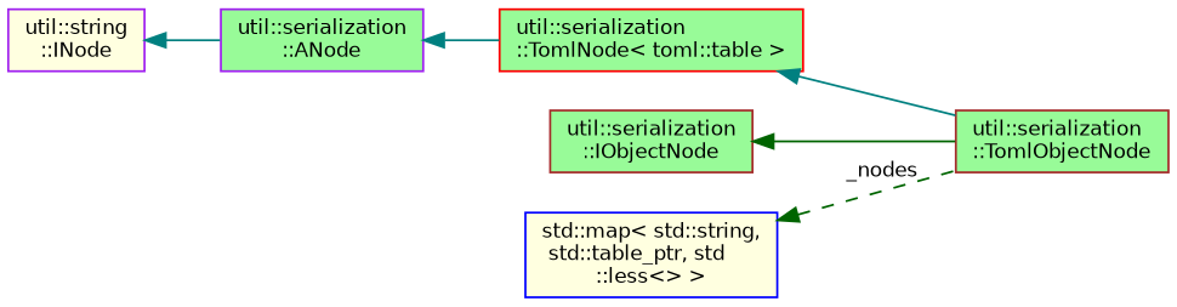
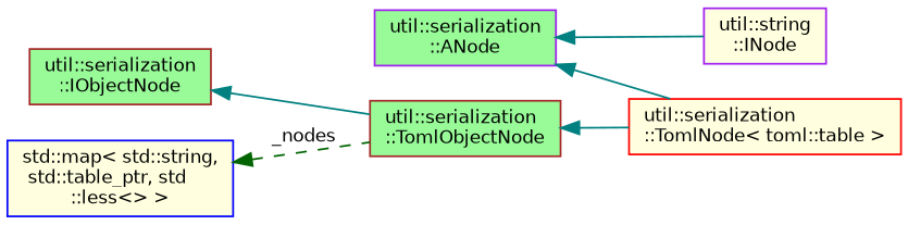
  digraph {
    rankdir=LR
    node [color=brown fillcolor=palegreen fontname=Helvetica fontsize=10 shape=record style=filled]
    edge [color=teal dir=back fontname=Helvetica fontsize=10 labelfontname=Helvetica labelfontsize=10 style=solid]
    n1 [fontcolor=black height=0.2 label="util::serialization\l::TomlObjectNode" width=0.4]
-   n2 [color=red height=0.2 label="util::serialization\l::TomlNode\< toml::table \>" width=0.4]
+   n2 [color=red fillcolor=lightyellow height=0.2 label="util::serialization\l::TomlNode\< toml::table \>" width=0.4]
    n3 [color=purple height=0.2 label="util::serialization\l::ANode" width=0.4]
    n4 [color=purple fillcolor=lightyellow height=0.2 label="util::string\l::INode" width=0.4]
    n5 [height=0.2 label="util::serialization\l::IObjectNode" width=0.4]
    n6 [color=blue fillcolor=lightyellow height=0.2 label="std::map\< std::string,\l std::table_ptr, std\l::less\<\> \>" width=0.4]
-   n2 -> n1
+   n1 -> n2
    n3 -> n2
-   n4 -> n3
-   n5 -> n1 [color=darkgreen]
+   n3 -> n4
+   n5 -> n1
    n6 -> n1 [color=darkgreen label=" _nodes" style=dashed]
  }
